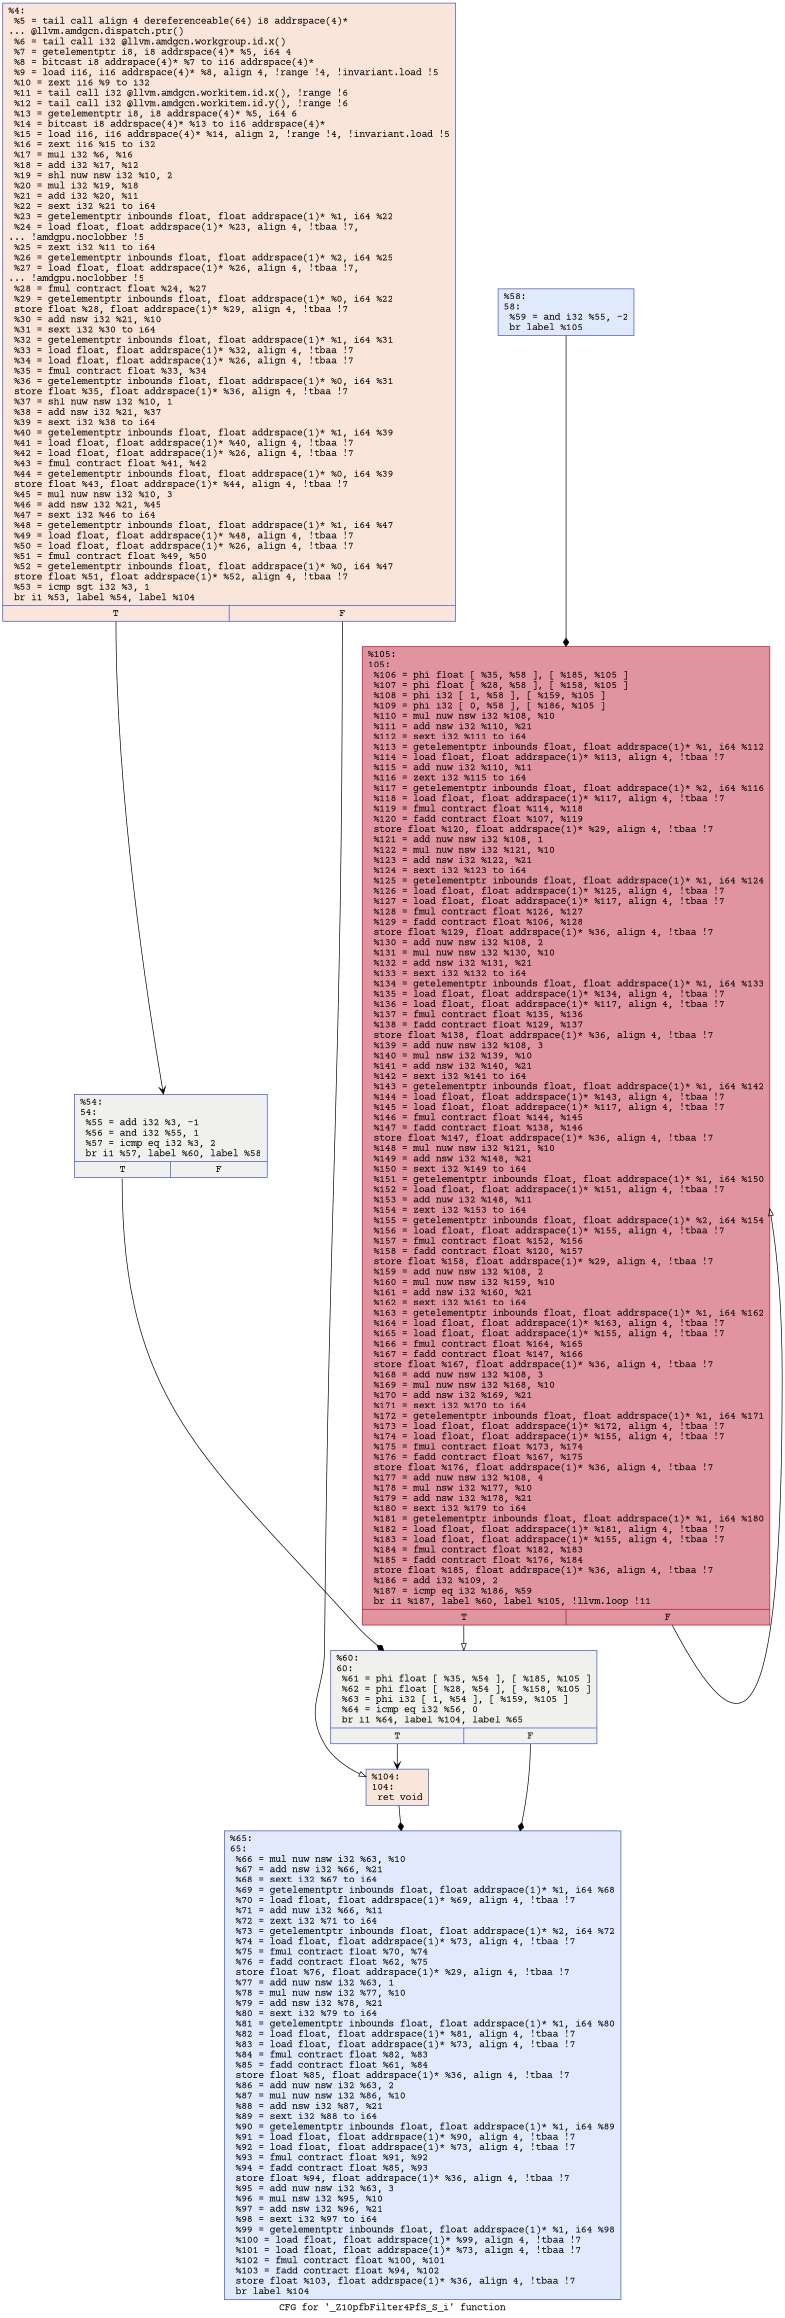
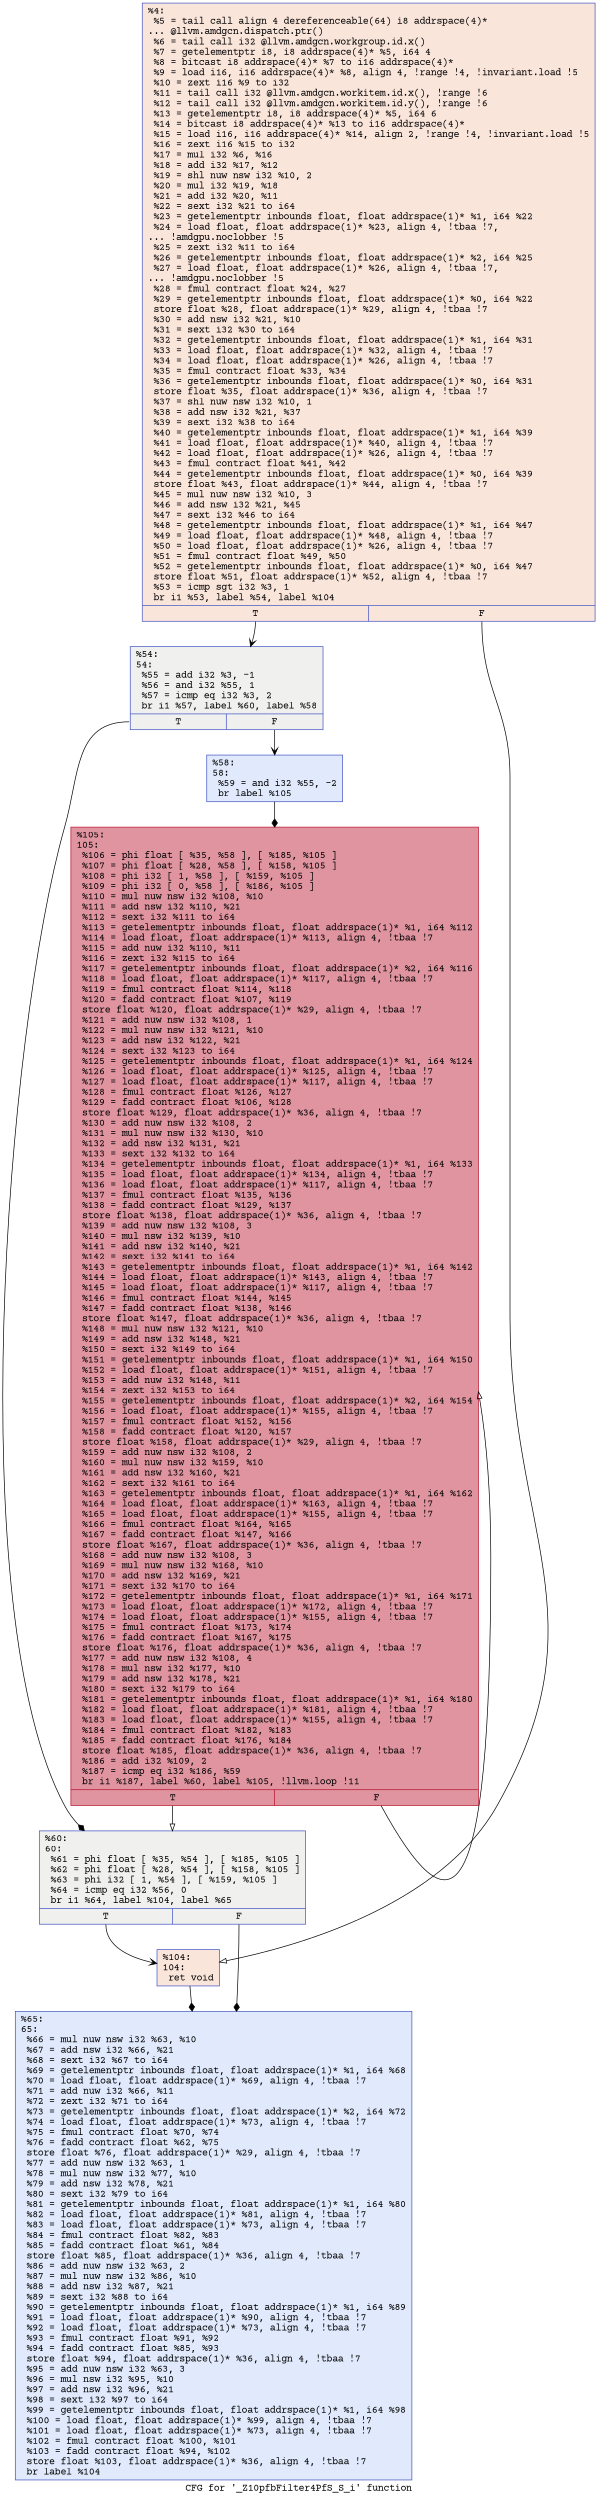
  digraph {
    fontname="Courier Prime"
    label="CFG for '_Z10pfbFilter4PfS_S_i' function"
    node [color="#3d50c3ff" fillcolor="#f4c5ad70" fontname="Courier Prime" shape=record style=filled]
    edge [arrowhead=diamond fontname="Courier Prime" tailport=s0]
    n1 [label="{%4:\l  %5 = tail call align 4 dereferenceable(64) i8 addrspace(4)*\l... @llvm.amdgcn.dispatch.ptr()\l  %6 = tail call i32 @llvm.amdgcn.workgroup.id.x()\l  %7 = getelementptr i8, i8 addrspace(4)* %5, i64 4\l  %8 = bitcast i8 addrspace(4)* %7 to i16 addrspace(4)*\l  %9 = load i16, i16 addrspace(4)* %8, align 4, !range !4, !invariant.load !5\l  %10 = zext i16 %9 to i32\l  %11 = tail call i32 @llvm.amdgcn.workitem.id.x(), !range !6\l  %12 = tail call i32 @llvm.amdgcn.workitem.id.y(), !range !6\l  %13 = getelementptr i8, i8 addrspace(4)* %5, i64 6\l  %14 = bitcast i8 addrspace(4)* %13 to i16 addrspace(4)*\l  %15 = load i16, i16 addrspace(4)* %14, align 2, !range !4, !invariant.load !5\l  %16 = zext i16 %15 to i32\l  %17 = mul i32 %6, %16\l  %18 = add i32 %17, %12\l  %19 = shl nuw nsw i32 %10, 2\l  %20 = mul i32 %19, %18\l  %21 = add i32 %20, %11\l  %22 = sext i32 %21 to i64\l  %23 = getelementptr inbounds float, float addrspace(1)* %1, i64 %22\l  %24 = load float, float addrspace(1)* %23, align 4, !tbaa !7,\l... !amdgpu.noclobber !5\l  %25 = zext i32 %11 to i64\l  %26 = getelementptr inbounds float, float addrspace(1)* %2, i64 %25\l  %27 = load float, float addrspace(1)* %26, align 4, !tbaa !7,\l... !amdgpu.noclobber !5\l  %28 = fmul contract float %24, %27\l  %29 = getelementptr inbounds float, float addrspace(1)* %0, i64 %22\l  store float %28, float addrspace(1)* %29, align 4, !tbaa !7\l  %30 = add nsw i32 %21, %10\l  %31 = sext i32 %30 to i64\l  %32 = getelementptr inbounds float, float addrspace(1)* %1, i64 %31\l  %33 = load float, float addrspace(1)* %32, align 4, !tbaa !7\l  %34 = load float, float addrspace(1)* %26, align 4, !tbaa !7\l  %35 = fmul contract float %33, %34\l  %36 = getelementptr inbounds float, float addrspace(1)* %0, i64 %31\l  store float %35, float addrspace(1)* %36, align 4, !tbaa !7\l  %37 = shl nuw nsw i32 %10, 1\l  %38 = add nsw i32 %21, %37\l  %39 = sext i32 %38 to i64\l  %40 = getelementptr inbounds float, float addrspace(1)* %1, i64 %39\l  %41 = load float, float addrspace(1)* %40, align 4, !tbaa !7\l  %42 = load float, float addrspace(1)* %26, align 4, !tbaa !7\l  %43 = fmul contract float %41, %42\l  %44 = getelementptr inbounds float, float addrspace(1)* %0, i64 %39\l  store float %43, float addrspace(1)* %44, align 4, !tbaa !7\l  %45 = mul nuw nsw i32 %10, 3\l  %46 = add nsw i32 %21, %45\l  %47 = sext i32 %46 to i64\l  %48 = getelementptr inbounds float, float addrspace(1)* %1, i64 %47\l  %49 = load float, float addrspace(1)* %48, align 4, !tbaa !7\l  %50 = load float, float addrspace(1)* %26, align 4, !tbaa !7\l  %51 = fmul contract float %49, %50\l  %52 = getelementptr inbounds float, float addrspace(1)* %0, i64 %47\l  store float %51, float addrspace(1)* %52, align 4, !tbaa !7\l  %53 = icmp sgt i32 %3, 1\l  br i1 %53, label %54, label %104\l|{<s0>T|<s1>F}}"]
    n2 [fillcolor="#dedcdb70" label="{%54:\l54:                                               \l  %55 = add i32 %3, -1\l  %56 = and i32 %55, 1\l  %57 = icmp eq i32 %3, 2\l  br i1 %57, label %60, label %58\l|{<s0>T|<s1>F}}"]
    n3 [label="{%104:\l104:                                              \l  ret void\l}"]
    n4 [fillcolor="#dedcdb70" label="{%60:\l60:                                               \l  %61 = phi float [ %35, %54 ], [ %185, %105 ]\l  %62 = phi float [ %28, %54 ], [ %158, %105 ]\l  %63 = phi i32 [ 1, %54 ], [ %159, %105 ]\l  %64 = icmp eq i32 %56, 0\l  br i1 %64, label %104, label %65\l|{<s0>T|<s1>F}}"]
    n5 [fillcolor="#b9d0f970" label="{%58:\l58:                                               \l  %59 = and i32 %55, -2\l  br label %105\l}"]
    n6 [fillcolor="#b9d0f970" label="{%65:\l65:                                               \l  %66 = mul nuw nsw i32 %63, %10\l  %67 = add nsw i32 %66, %21\l  %68 = sext i32 %67 to i64\l  %69 = getelementptr inbounds float, float addrspace(1)* %1, i64 %68\l  %70 = load float, float addrspace(1)* %69, align 4, !tbaa !7\l  %71 = add nuw i32 %66, %11\l  %72 = zext i32 %71 to i64\l  %73 = getelementptr inbounds float, float addrspace(1)* %2, i64 %72\l  %74 = load float, float addrspace(1)* %73, align 4, !tbaa !7\l  %75 = fmul contract float %70, %74\l  %76 = fadd contract float %62, %75\l  store float %76, float addrspace(1)* %29, align 4, !tbaa !7\l  %77 = add nuw nsw i32 %63, 1\l  %78 = mul nuw nsw i32 %77, %10\l  %79 = add nsw i32 %78, %21\l  %80 = sext i32 %79 to i64\l  %81 = getelementptr inbounds float, float addrspace(1)* %1, i64 %80\l  %82 = load float, float addrspace(1)* %81, align 4, !tbaa !7\l  %83 = load float, float addrspace(1)* %73, align 4, !tbaa !7\l  %84 = fmul contract float %82, %83\l  %85 = fadd contract float %61, %84\l  store float %85, float addrspace(1)* %36, align 4, !tbaa !7\l  %86 = add nuw nsw i32 %63, 2\l  %87 = mul nuw nsw i32 %86, %10\l  %88 = add nsw i32 %87, %21\l  %89 = sext i32 %88 to i64\l  %90 = getelementptr inbounds float, float addrspace(1)* %1, i64 %89\l  %91 = load float, float addrspace(1)* %90, align 4, !tbaa !7\l  %92 = load float, float addrspace(1)* %73, align 4, !tbaa !7\l  %93 = fmul contract float %91, %92\l  %94 = fadd contract float %85, %93\l  store float %94, float addrspace(1)* %36, align 4, !tbaa !7\l  %95 = add nuw nsw i32 %63, 3\l  %96 = mul nsw i32 %95, %10\l  %97 = add nsw i32 %96, %21\l  %98 = sext i32 %97 to i64\l  %99 = getelementptr inbounds float, float addrspace(1)* %1, i64 %98\l  %100 = load float, float addrspace(1)* %99, align 4, !tbaa !7\l  %101 = load float, float addrspace(1)* %73, align 4, !tbaa !7\l  %102 = fmul contract float %100, %101\l  %103 = fadd contract float %94, %102\l  store float %103, float addrspace(1)* %36, align 4, !tbaa !7\l  br label %104\l}"]
    n7 [color="#b70d28ff" fillcolor="#b70d2870" label="{%105:\l105:                                              \l  %106 = phi float [ %35, %58 ], [ %185, %105 ]\l  %107 = phi float [ %28, %58 ], [ %158, %105 ]\l  %108 = phi i32 [ 1, %58 ], [ %159, %105 ]\l  %109 = phi i32 [ 0, %58 ], [ %186, %105 ]\l  %110 = mul nuw nsw i32 %108, %10\l  %111 = add nsw i32 %110, %21\l  %112 = sext i32 %111 to i64\l  %113 = getelementptr inbounds float, float addrspace(1)* %1, i64 %112\l  %114 = load float, float addrspace(1)* %113, align 4, !tbaa !7\l  %115 = add nuw i32 %110, %11\l  %116 = zext i32 %115 to i64\l  %117 = getelementptr inbounds float, float addrspace(1)* %2, i64 %116\l  %118 = load float, float addrspace(1)* %117, align 4, !tbaa !7\l  %119 = fmul contract float %114, %118\l  %120 = fadd contract float %107, %119\l  store float %120, float addrspace(1)* %29, align 4, !tbaa !7\l  %121 = add nuw nsw i32 %108, 1\l  %122 = mul nuw nsw i32 %121, %10\l  %123 = add nsw i32 %122, %21\l  %124 = sext i32 %123 to i64\l  %125 = getelementptr inbounds float, float addrspace(1)* %1, i64 %124\l  %126 = load float, float addrspace(1)* %125, align 4, !tbaa !7\l  %127 = load float, float addrspace(1)* %117, align 4, !tbaa !7\l  %128 = fmul contract float %126, %127\l  %129 = fadd contract float %106, %128\l  store float %129, float addrspace(1)* %36, align 4, !tbaa !7\l  %130 = add nuw nsw i32 %108, 2\l  %131 = mul nuw nsw i32 %130, %10\l  %132 = add nsw i32 %131, %21\l  %133 = sext i32 %132 to i64\l  %134 = getelementptr inbounds float, float addrspace(1)* %1, i64 %133\l  %135 = load float, float addrspace(1)* %134, align 4, !tbaa !7\l  %136 = load float, float addrspace(1)* %117, align 4, !tbaa !7\l  %137 = fmul contract float %135, %136\l  %138 = fadd contract float %129, %137\l  store float %138, float addrspace(1)* %36, align 4, !tbaa !7\l  %139 = add nuw nsw i32 %108, 3\l  %140 = mul nsw i32 %139, %10\l  %141 = add nsw i32 %140, %21\l  %142 = sext i32 %141 to i64\l  %143 = getelementptr inbounds float, float addrspace(1)* %1, i64 %142\l  %144 = load float, float addrspace(1)* %143, align 4, !tbaa !7\l  %145 = load float, float addrspace(1)* %117, align 4, !tbaa !7\l  %146 = fmul contract float %144, %145\l  %147 = fadd contract float %138, %146\l  store float %147, float addrspace(1)* %36, align 4, !tbaa !7\l  %148 = mul nuw nsw i32 %121, %10\l  %149 = add nsw i32 %148, %21\l  %150 = sext i32 %149 to i64\l  %151 = getelementptr inbounds float, float addrspace(1)* %1, i64 %150\l  %152 = load float, float addrspace(1)* %151, align 4, !tbaa !7\l  %153 = add nuw i32 %148, %11\l  %154 = zext i32 %153 to i64\l  %155 = getelementptr inbounds float, float addrspace(1)* %2, i64 %154\l  %156 = load float, float addrspace(1)* %155, align 4, !tbaa !7\l  %157 = fmul contract float %152, %156\l  %158 = fadd contract float %120, %157\l  store float %158, float addrspace(1)* %29, align 4, !tbaa !7\l  %159 = add nuw nsw i32 %108, 2\l  %160 = mul nuw nsw i32 %159, %10\l  %161 = add nsw i32 %160, %21\l  %162 = sext i32 %161 to i64\l  %163 = getelementptr inbounds float, float addrspace(1)* %1, i64 %162\l  %164 = load float, float addrspace(1)* %163, align 4, !tbaa !7\l  %165 = load float, float addrspace(1)* %155, align 4, !tbaa !7\l  %166 = fmul contract float %164, %165\l  %167 = fadd contract float %147, %166\l  store float %167, float addrspace(1)* %36, align 4, !tbaa !7\l  %168 = add nuw nsw i32 %108, 3\l  %169 = mul nuw nsw i32 %168, %10\l  %170 = add nsw i32 %169, %21\l  %171 = sext i32 %170 to i64\l  %172 = getelementptr inbounds float, float addrspace(1)* %1, i64 %171\l  %173 = load float, float addrspace(1)* %172, align 4, !tbaa !7\l  %174 = load float, float addrspace(1)* %155, align 4, !tbaa !7\l  %175 = fmul contract float %173, %174\l  %176 = fadd contract float %167, %175\l  store float %176, float addrspace(1)* %36, align 4, !tbaa !7\l  %177 = add nuw nsw i32 %108, 4\l  %178 = mul nsw i32 %177, %10\l  %179 = add nsw i32 %178, %21\l  %180 = sext i32 %179 to i64\l  %181 = getelementptr inbounds float, float addrspace(1)* %1, i64 %180\l  %182 = load float, float addrspace(1)* %181, align 4, !tbaa !7\l  %183 = load float, float addrspace(1)* %155, align 4, !tbaa !7\l  %184 = fmul contract float %182, %183\l  %185 = fadd contract float %176, %184\l  store float %185, float addrspace(1)* %36, align 4, !tbaa !7\l  %186 = add i32 %109, 2\l  %187 = icmp eq i32 %186, %59\l  br i1 %187, label %60, label %105, !llvm.loop !11\l|{<s0>T|<s1>F}}"]
    n1 -> n2 [arrowhead=vee]
    n1 -> n3 [arrowhead=onormal tailport=s1]
    n2 -> n4
+   n2 -> n5 [arrowhead=vee tailport=s1]
    n3 -> n6
    n4 -> n3 [arrowhead=vee]
    n4 -> n6 [tailport=s1]
    n5 -> n7
    n7 -> n4 [arrowhead=onormal]
    n7 -> n7 [arrowhead=onormal tailport=s1]
  }
